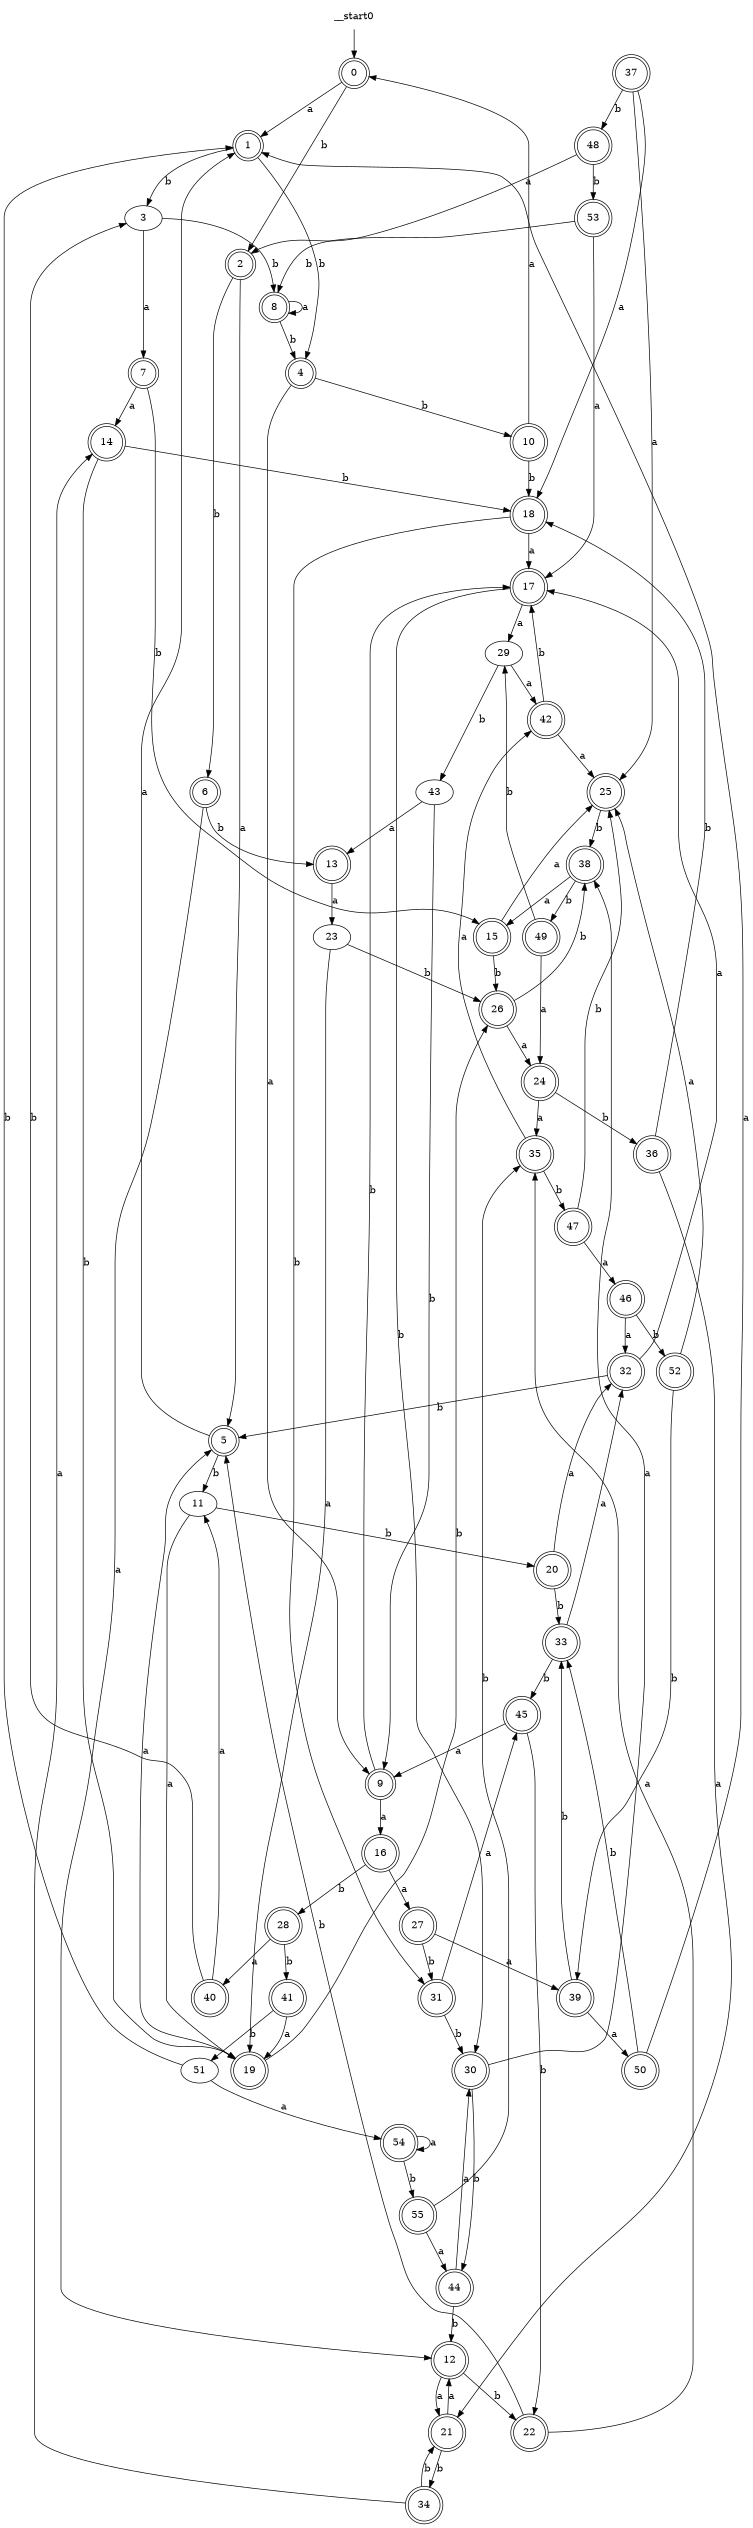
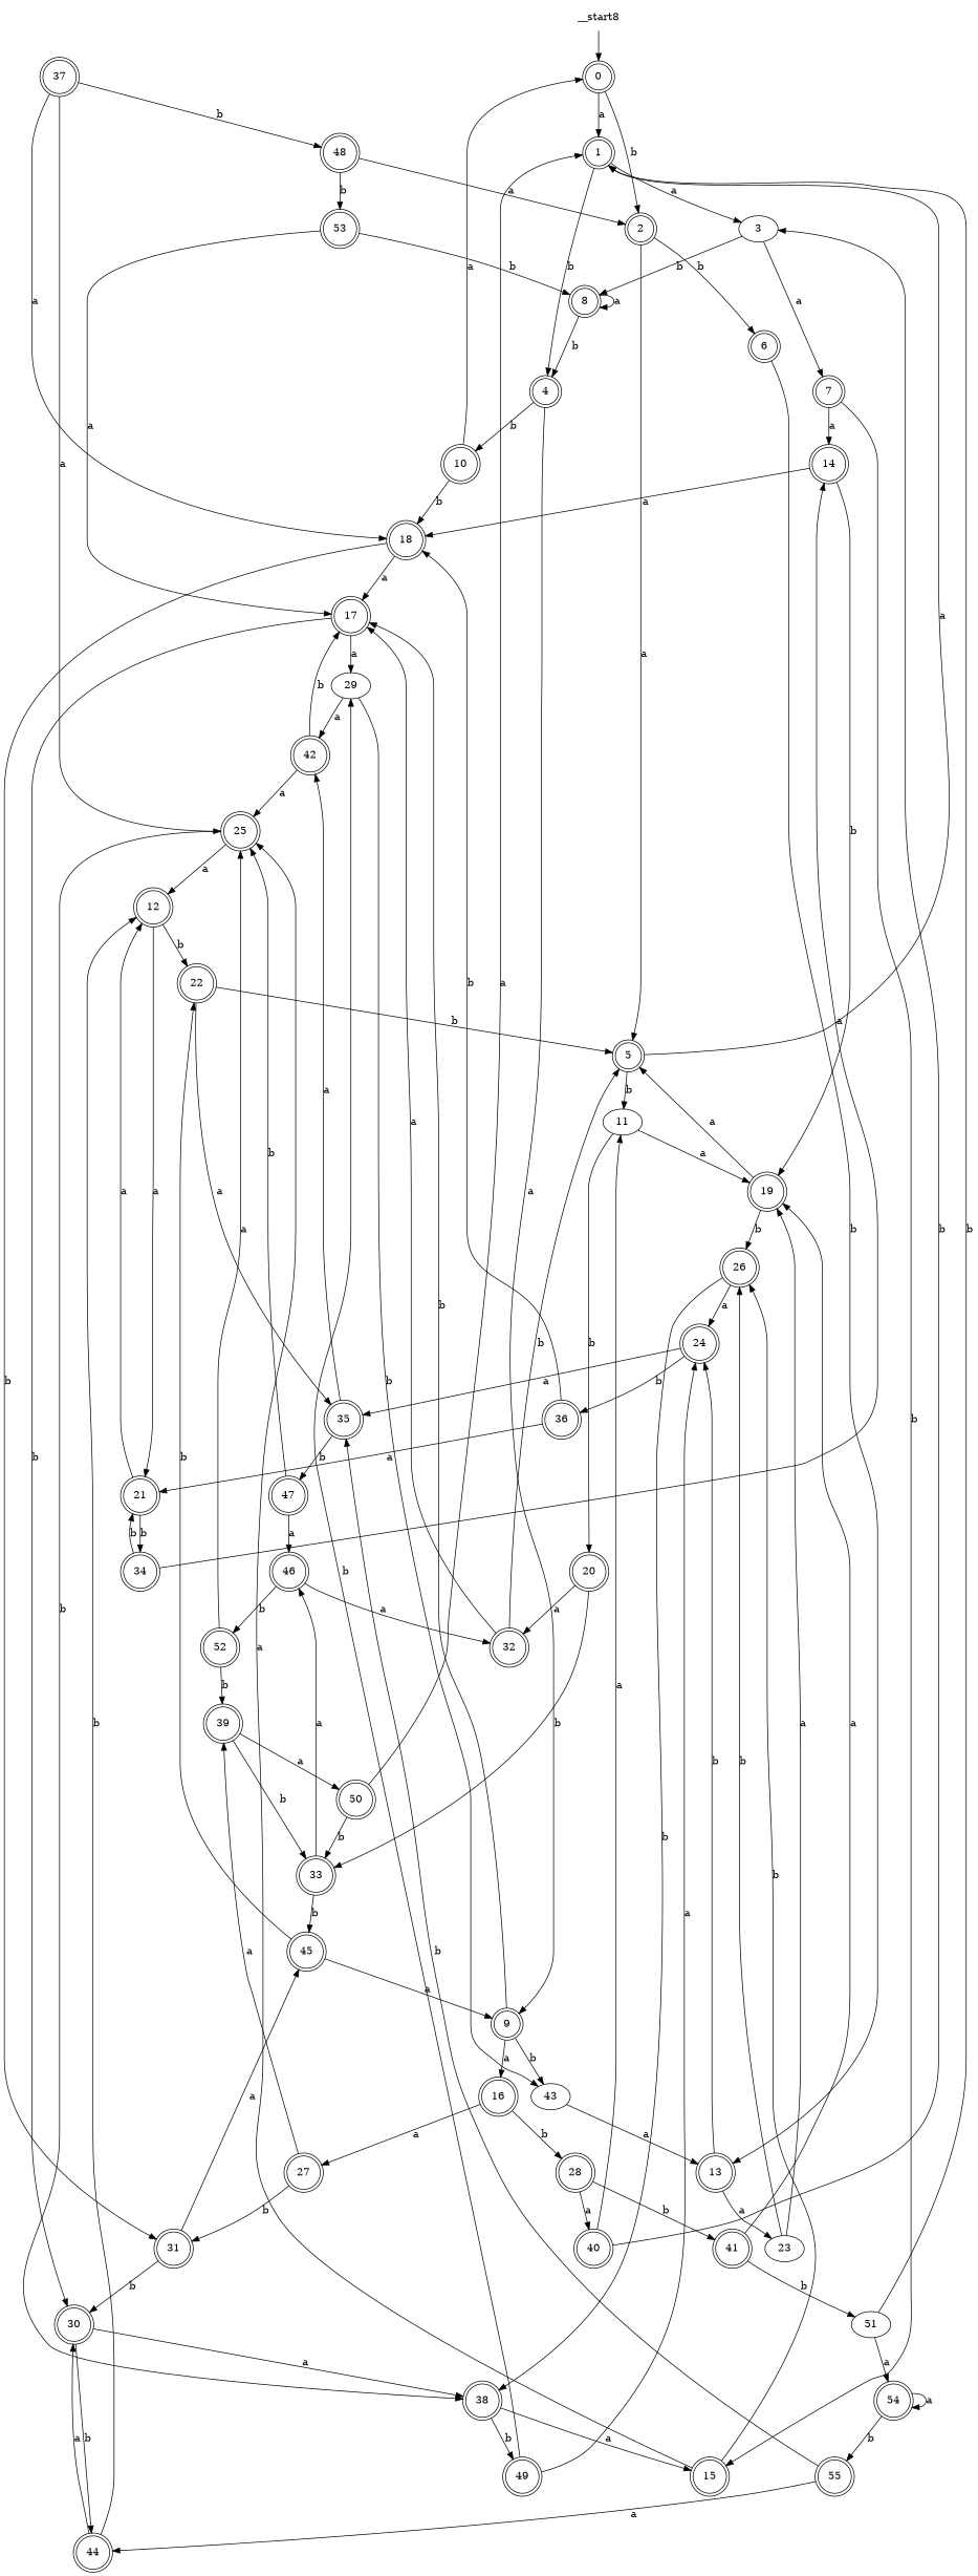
  digraph {
    fontname="DejaVu Serif"
    node [fontname="DejaVu Serif" shape=doublecircle]
    edge [fontname="DejaVu Serif"]
-   __start0 [shape=none]
+   __start0 [shape=none label=__start8]
    0
    1
    2
    3 [shape=""]
    4
    5
    6
    7
    8
    9
    10
    11 [shape=""]
    12
    13
    14
    15
    16
    17
    18
    19
    20
    21
    22
    23 [shape=""]
    24
    25
    26
    27
    28
    29 [shape=""]
    30
    31
    32
    33
    34
    35
    36
    38
    39
    40
    41
    42
    43 [shape=""]
    44
    45
    46
    47
    37
    48
    49
    50
    51 [shape=""]
    52
    53
    54
    55
    __start0 -> 0
    0 -> 1 [label=a]
    0 -> 2 [label=b]
-   1 -> 3 [label=b]
+   1 -> 3 [label=a]
    1 -> 4 [label=b]
    2 -> 5 [label=a]
    2 -> 6 [label=b]
    3 -> 7 [label=a]
    3 -> 8 [label=b]
    4 -> 9 [label=a]
    4 -> 10 [label=b]
    5 -> 1 [label=a]
    5 -> 11 [label=b]
-   6 -> 12 [label=a]
+   25 -> 12 [label=a]
    6 -> 13 [label=b]
    7 -> 14 [label=a]
    7 -> 15 [label=b]
    8 -> 4 [label=b]
    8 -> 8 [label=a]
    9 -> 16 [label=a]
    9 -> 17 [label=b]
    10 -> 0 [label=a]
    10 -> 18 [label=b]
    11 -> 19 [label=a]
    11 -> 20 [label=b]
    12 -> 21 [label=a]
    12 -> 22 [label=b]
    13 -> 23 [label=a]
-   14 -> 18 [label=b]
+   13 -> 24 [label=b]
+   14 -> 18 [label=a]
    14 -> 19 [label=b]
    15 -> 25 [label=a]
    15 -> 26 [label=b]
    16 -> 27 [label=a]
    16 -> 28 [label=b]
    17 -> 29 [label=a]
    17 -> 30 [label=b]
    18 -> 17 [label=a]
    18 -> 31 [label=b]
    19 -> 5 [label=a]
    19 -> 26 [label=b]
    20 -> 32 [label=a]
    20 -> 33 [label=b]
    21 -> 12 [label=a]
    21 -> 34 [label=b]
    22 -> 5 [label=b]
    22 -> 35 [label=a]
    23 -> 19 [label=a]
    23 -> 26 [label=b]
    24 -> 35 [label=a]
    24 -> 36 [label=b]
    25 -> 38 [label=b]
    26 -> 24 [label=a]
    26 -> 38 [label=b]
    27 -> 31 [label=b]
    27 -> 39 [label=a]
    28 -> 40 [label=a]
    28 -> 41 [label=b]
    29 -> 42 [label=a]
    29 -> 43 [label=b]
    30 -> 38 [label=a]
    30 -> 44 [label=b]
    31 -> 30 [label=b]
    31 -> 45 [label=a]
    32 -> 5 [label=b]
    32 -> 17 [label=a]
    33 -> 45 [label=b]
-   33 -> 32 [label=a]
+   33 -> 46 [label=a]
    34 -> 14 [label=a]
    34 -> 21 [label=b]
    35 -> 42 [label=a]
    35 -> 47 [label=b]
    36 -> 18 [label=b]
    36 -> 21 [label=a]
    38 -> 15 [label=a]
    38 -> 49 [label=b]
    39 -> 33 [label=b]
    39 -> 50 [label=a]
    40 -> 3 [label=b]
    40 -> 11 [label=a]
    41 -> 19 [label=a]
    41 -> 51 [label=b]
    42 -> 17 [label=b]
    42 -> 25 [label=a]
-   43 -> 9 [label=b]
+   9 -> 43 [label=b]
    43 -> 13 [label=a]
    44 -> 12 [label=b]
    44 -> 30 [label=a]
    45 -> 9 [label=a]
    45 -> 22 [label=b]
    46 -> 32 [label=a]
    46 -> 52 [label=b]
    47 -> 25 [label=b]
    47 -> 46 [label=a]
    37 -> 18 [label=a]
    37 -> 25 [label=a]
    37 -> 48 [label=b]
    48 -> 2 [label=a]
    48 -> 53 [label=b]
    49 -> 24 [label=a]
    49 -> 29 [label=b]
    50 -> 1 [label=a]
    50 -> 33 [label=b]
    51 -> 1 [label=b]
    51 -> 54 [label=a]
    52 -> 25 [label=a]
    52 -> 39 [label=b]
    53 -> 8 [label=b]
    53 -> 17 [label=a]
    54 -> 54 [label=a]
    54 -> 55 [label=b]
    55 -> 35 [label=b]
    55 -> 44 [label=a]
  }
